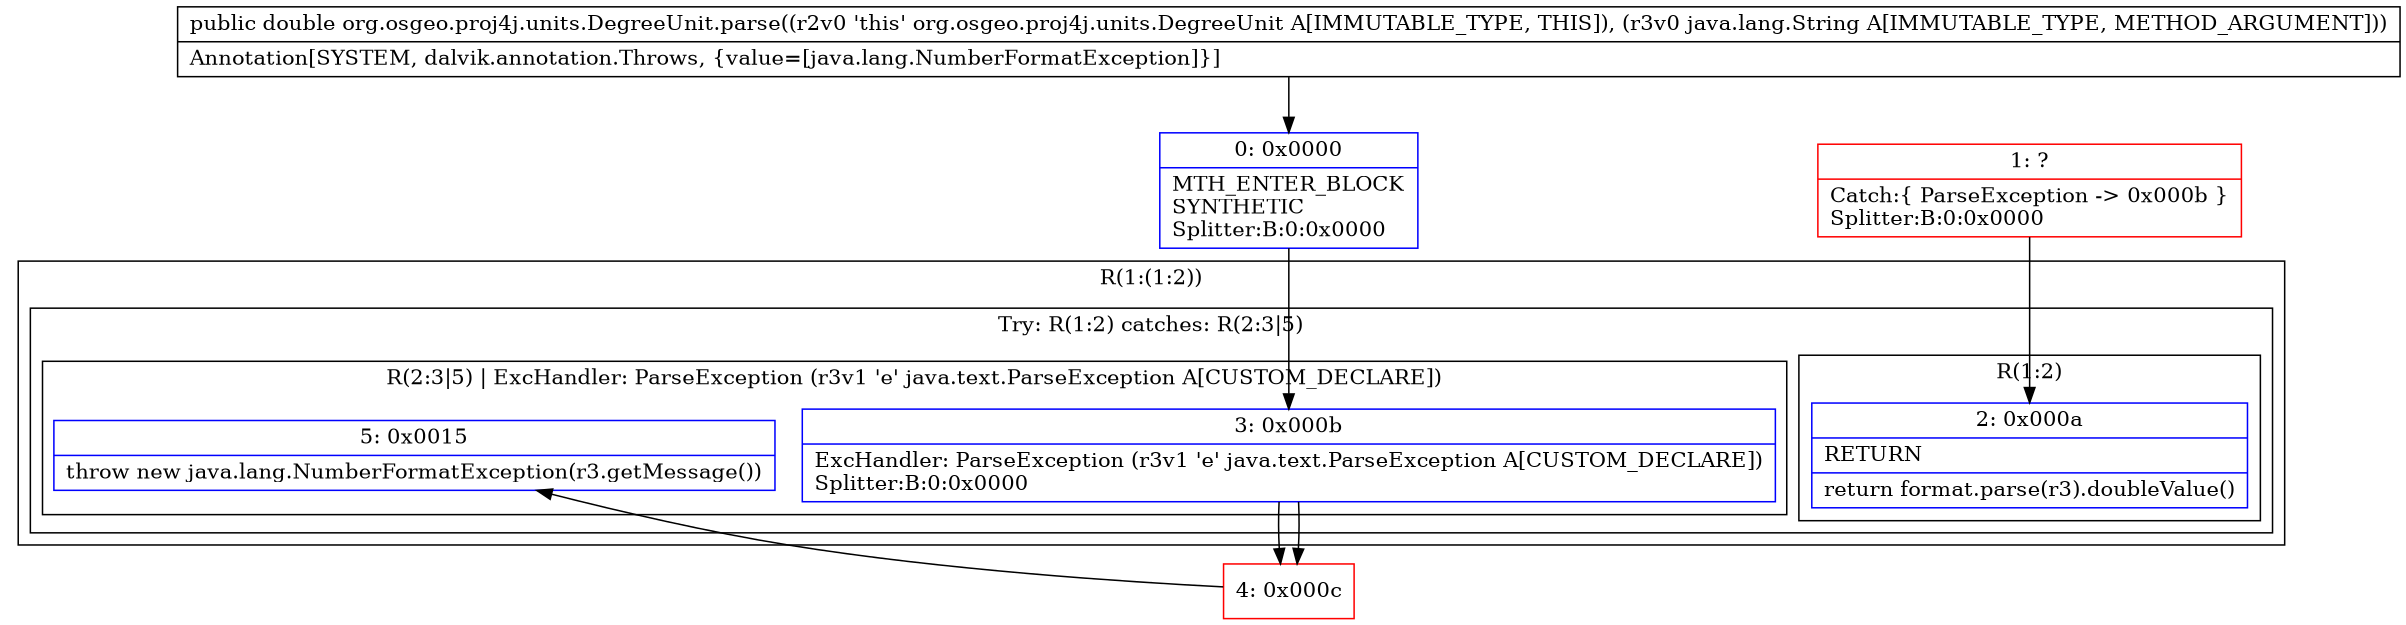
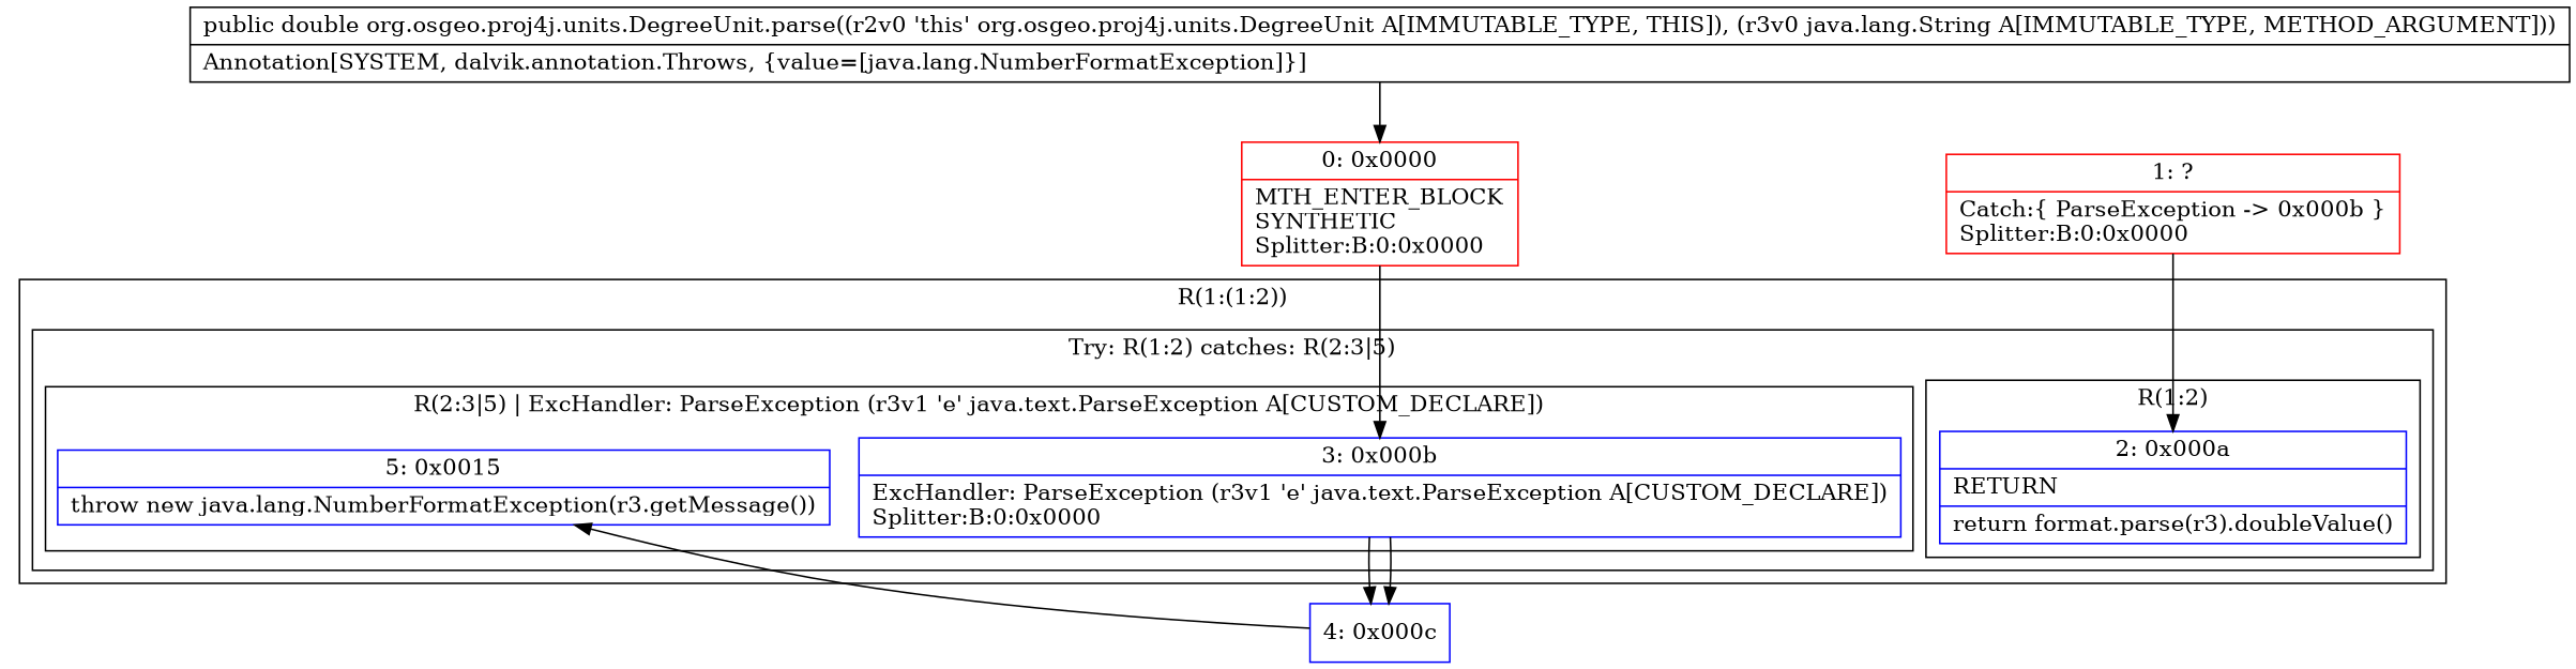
  digraph {
    node [color=blue shape=record]
    n1 [label="{2\:\ 0x000a|RETURN\l|return format.parse(r3).doubleValue()\l}"]
    n2 [label="{3\:\ 0x000b|ExcHandler: ParseException (r3v1 'e' java.text.ParseException A[CUSTOM_DECLARE])\lSplitter:B:0:0x0000\l}"]
    n3 [label="{5\:\ 0x0015|throw new java.lang.NumberFormatException(r3.getMessage())\l}"]
-   n4 [color=red label="{4\:\ 0x000c}"]
-   n5 [label="{0\:\ 0x0000|MTH_ENTER_BLOCK\lSYNTHETIC\lSplitter:B:0:0x0000\l}"]
+   n4 [label="{4\:\ 0x000c}"]
+   n5 [color=red label="{0\:\ 0x0000|MTH_ENTER_BLOCK\lSYNTHETIC\lSplitter:B:0:0x0000\l}"]
    n6 [color=red label="{1\:\ ?|Catch:\{ ParseException \-\> 0x000b \}\lSplitter:B:0:0x0000\l}"]
    n7 [label="{public double org.osgeo.proj4j.units.DegreeUnit.parse((r2v0 'this' org.osgeo.proj4j.units.DegreeUnit A[IMMUTABLE_TYPE, THIS]), (r3v0 java.lang.String A[IMMUTABLE_TYPE, METHOD_ARGUMENT]))  | Annotation[SYSTEM, dalvik.annotation.Throws, \{value=[java.lang.NumberFormatException]\}]\l}" color=""]
    subgraph cluster_1 {
      label="R(1:(1:2))"
      subgraph cluster_2 {
        label="Try: R(1:2) catches: R(2:3|5)"
        subgraph cluster_3 {
          label="R(1:2)"
          n1
        }
        subgraph cluster_4 {
          label="R(2:3|5) | ExcHandler: ParseException (r3v1 'e' java.text.ParseException A[CUSTOM_DECLARE])\l"
          n2
          n3
        }
      }
    }
    subgraph cluster_5 {
      label="R(2:3|5) | ExcHandler: ParseException (r3v1 'e' java.text.ParseException A[CUSTOM_DECLARE])\l"
    }
    n2 -> n4
    n2 -> n4
    n4 -> n3
    n5 -> n2
    n6 -> n1
    n7 -> n5
  }
